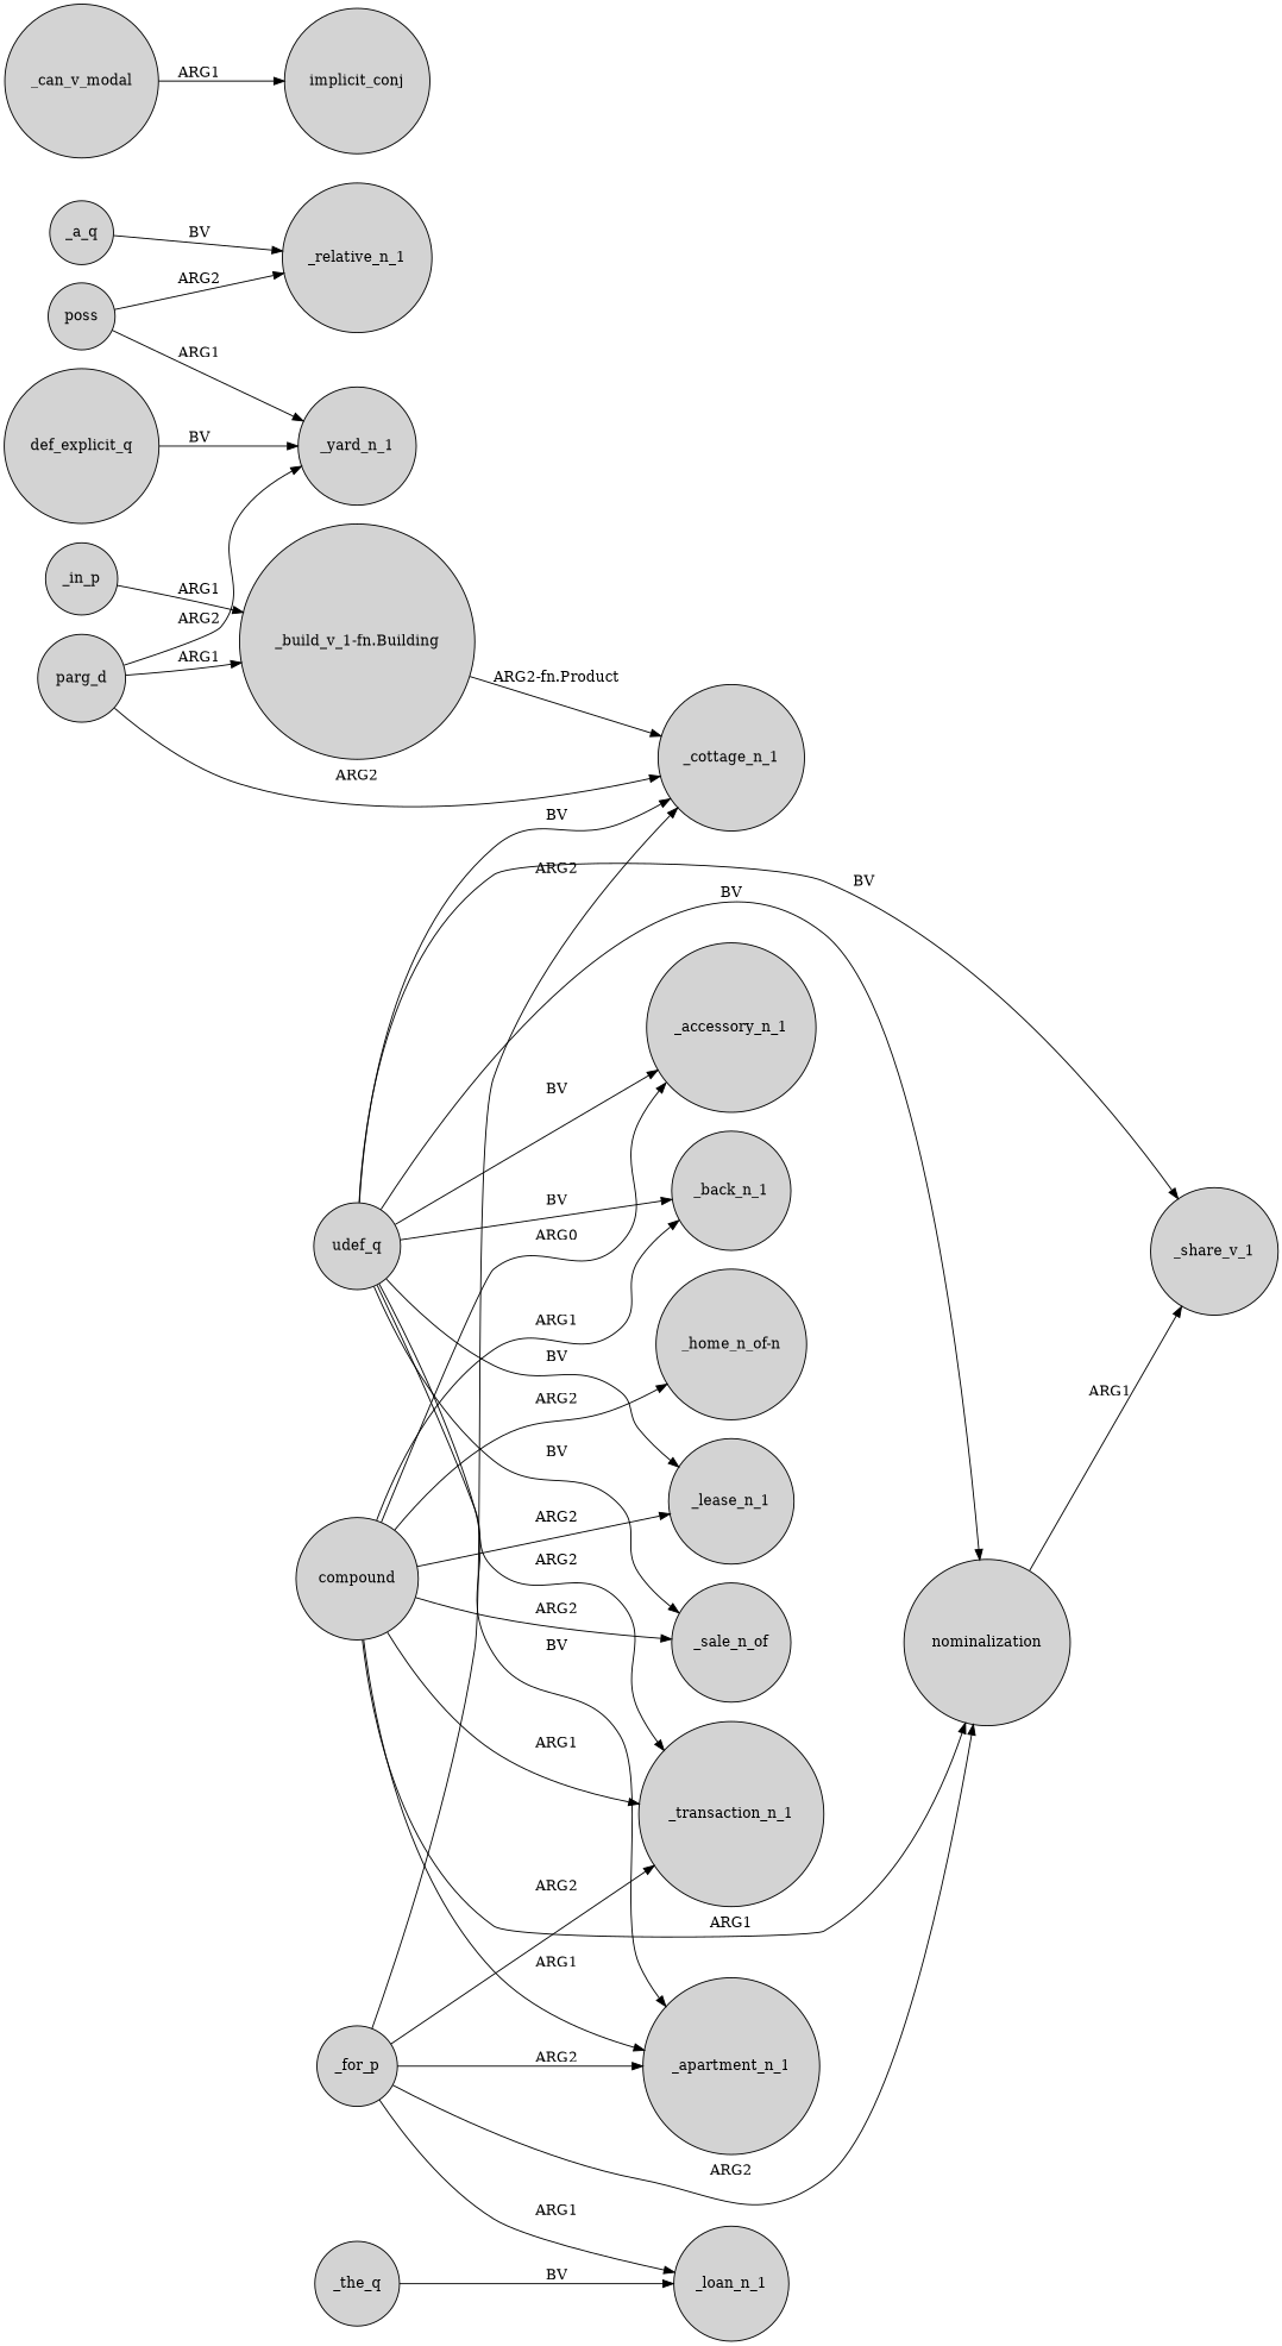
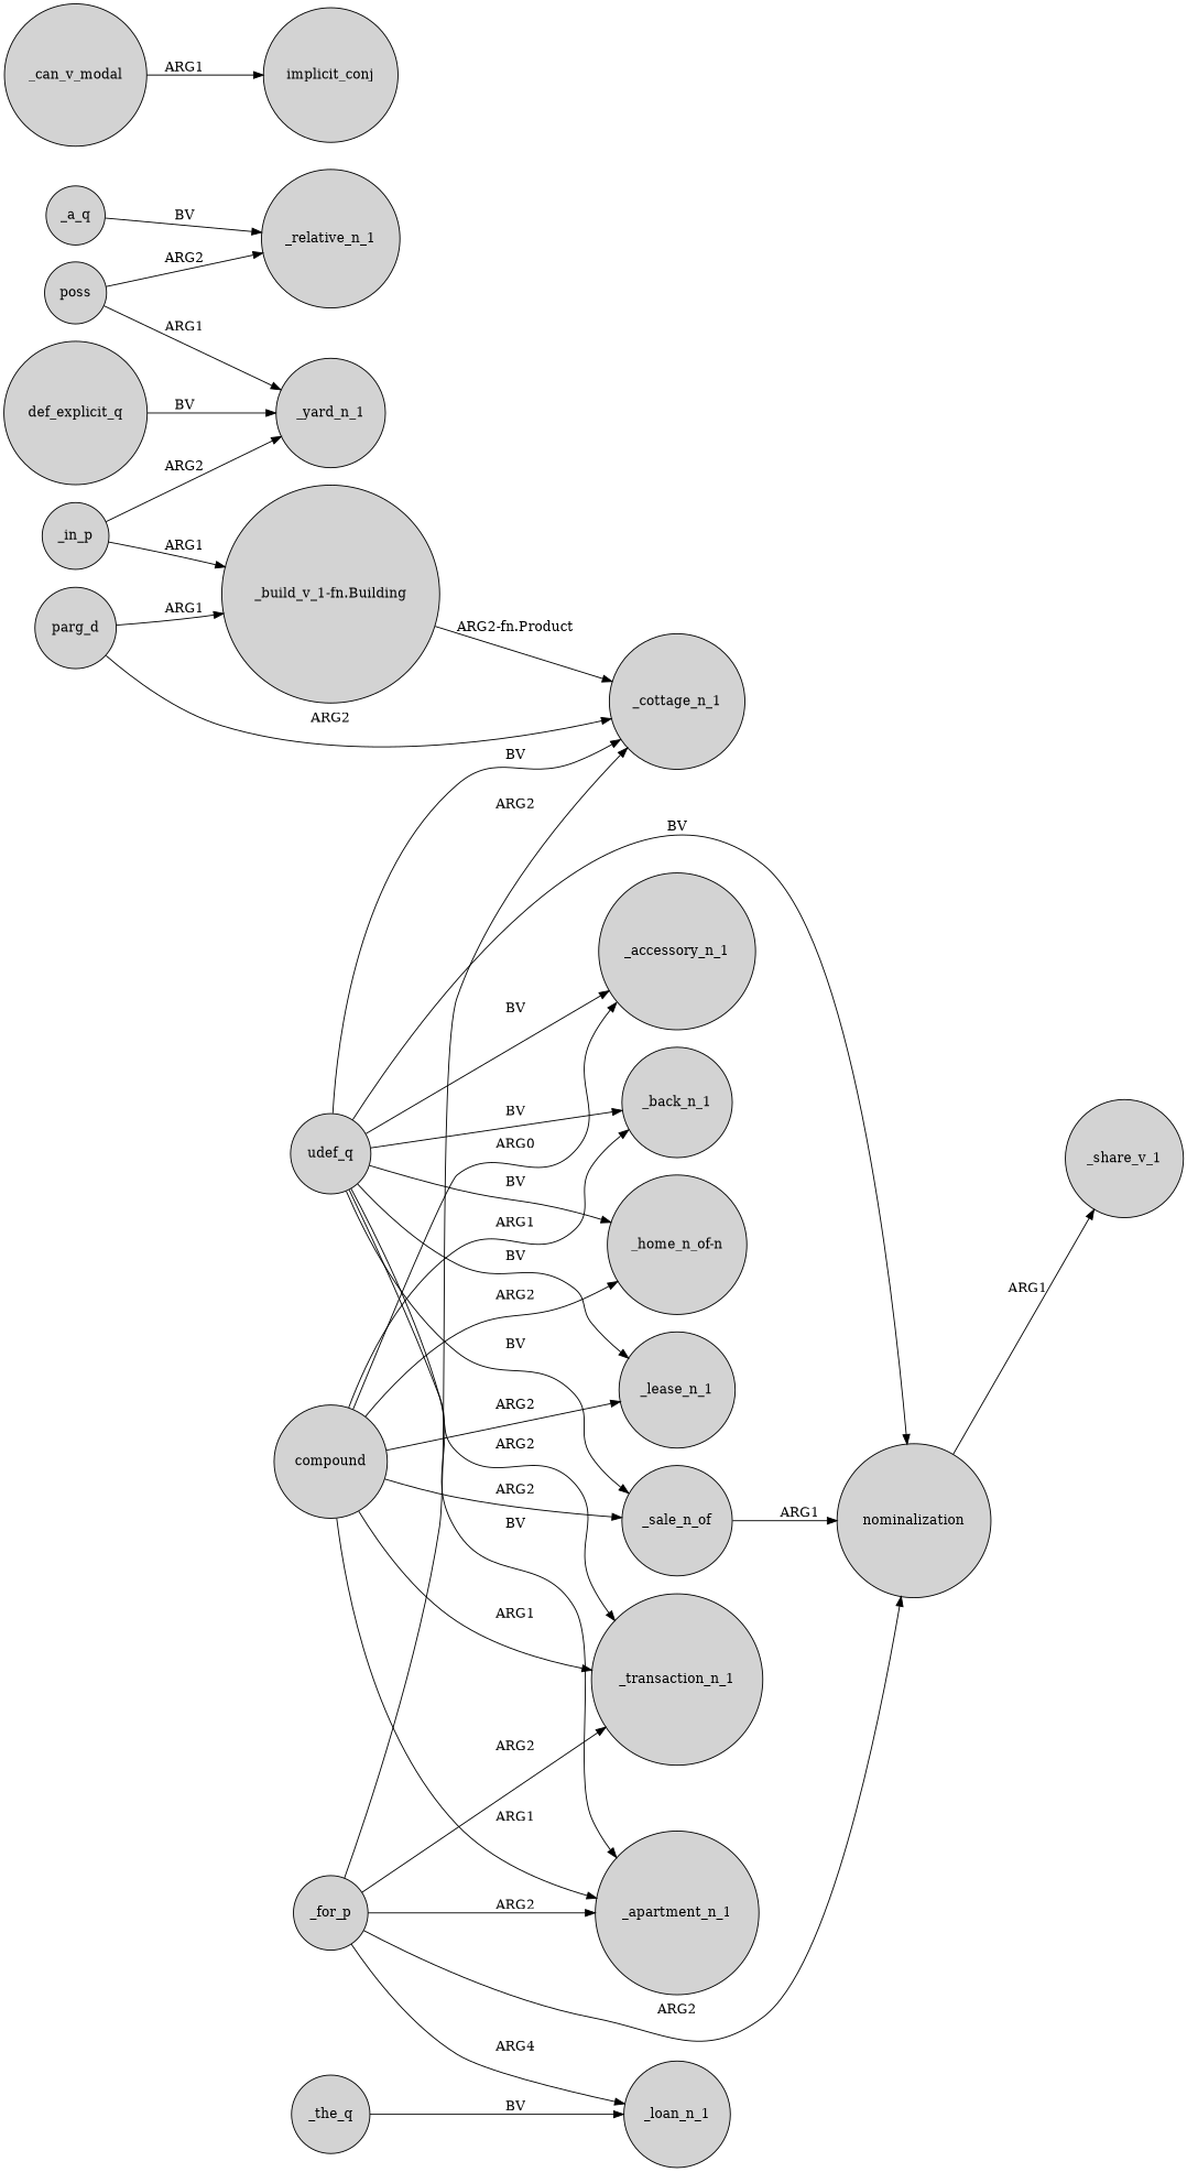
  digraph {
    rankdir=LR
    node [shape=circle style=filled]
    _in_p
    _yard_n_1
    "_build_v_1-fn.Building"
    _cottage_n_1
    compound
    _accessory_n_1
    _back_n_1
    nominalization
    _lease_n_1
    "_home_n_of-n"
    _apartment_n_1
    _transaction_n_1
    _sale_n_of
    _share_v_1
    poss
    _relative_n_1
    parg_d
    udef_q
    _for_p
    _loan_n_1
    _the_q
    _a_q
    _can_v_modal
    implicit_conj
    def_explicit_q
-   parg_d -> _yard_n_1 [label=ARG2]
+   _in_p -> _yard_n_1 [label=ARG2]
    _in_p -> "_build_v_1-fn.Building" [label=ARG1]
    "_build_v_1-fn.Building" -> _cottage_n_1 [label="ARG2-fn.Product"]
    compound -> _accessory_n_1 [label=ARG0]
    compound -> _back_n_1 [label=ARG1]
-   compound -> nominalization [label=ARG1]
+   _sale_n_of -> nominalization [label=ARG1]
    compound -> _lease_n_1 [label=ARG2]
    compound -> "_home_n_of-n" [label=ARG2]
    compound -> _apartment_n_1 [label=ARG1]
    compound -> _transaction_n_1 [label=ARG1]
    compound -> _sale_n_of [label=ARG2]
    nominalization -> _share_v_1 [label=ARG1]
    poss -> _yard_n_1 [label=ARG1]
    poss -> _relative_n_1 [label=ARG2]
    parg_d -> "_build_v_1-fn.Building" [label=ARG1]
    parg_d -> _cottage_n_1 [label=ARG2]
    udef_q -> _cottage_n_1 [label=BV]
    udef_q -> _accessory_n_1 [label=BV]
    udef_q -> _back_n_1 [label=BV]
    udef_q -> nominalization [label=BV]
    udef_q -> _lease_n_1 [label=BV]
-   udef_q -> _share_v_1 [label=BV]
+   udef_q -> "_home_n_of-n" [label=BV]
    udef_q -> _apartment_n_1 [label=BV]
    udef_q -> _transaction_n_1 [label=ARG2]
    udef_q -> _sale_n_of [label=BV]
    _for_p -> _cottage_n_1 [label=ARG2]
    _for_p -> nominalization [label=ARG2]
    _for_p -> _apartment_n_1 [label=ARG2]
    _for_p -> _transaction_n_1 [label=ARG2]
-   _for_p -> _loan_n_1 [label=ARG1]
+   _for_p -> _loan_n_1 [label=ARG4]
    _the_q -> _loan_n_1 [label=BV]
    _a_q -> _relative_n_1 [label=BV]
    _can_v_modal -> implicit_conj [label=ARG1]
    def_explicit_q -> _yard_n_1 [label=BV]
  }
